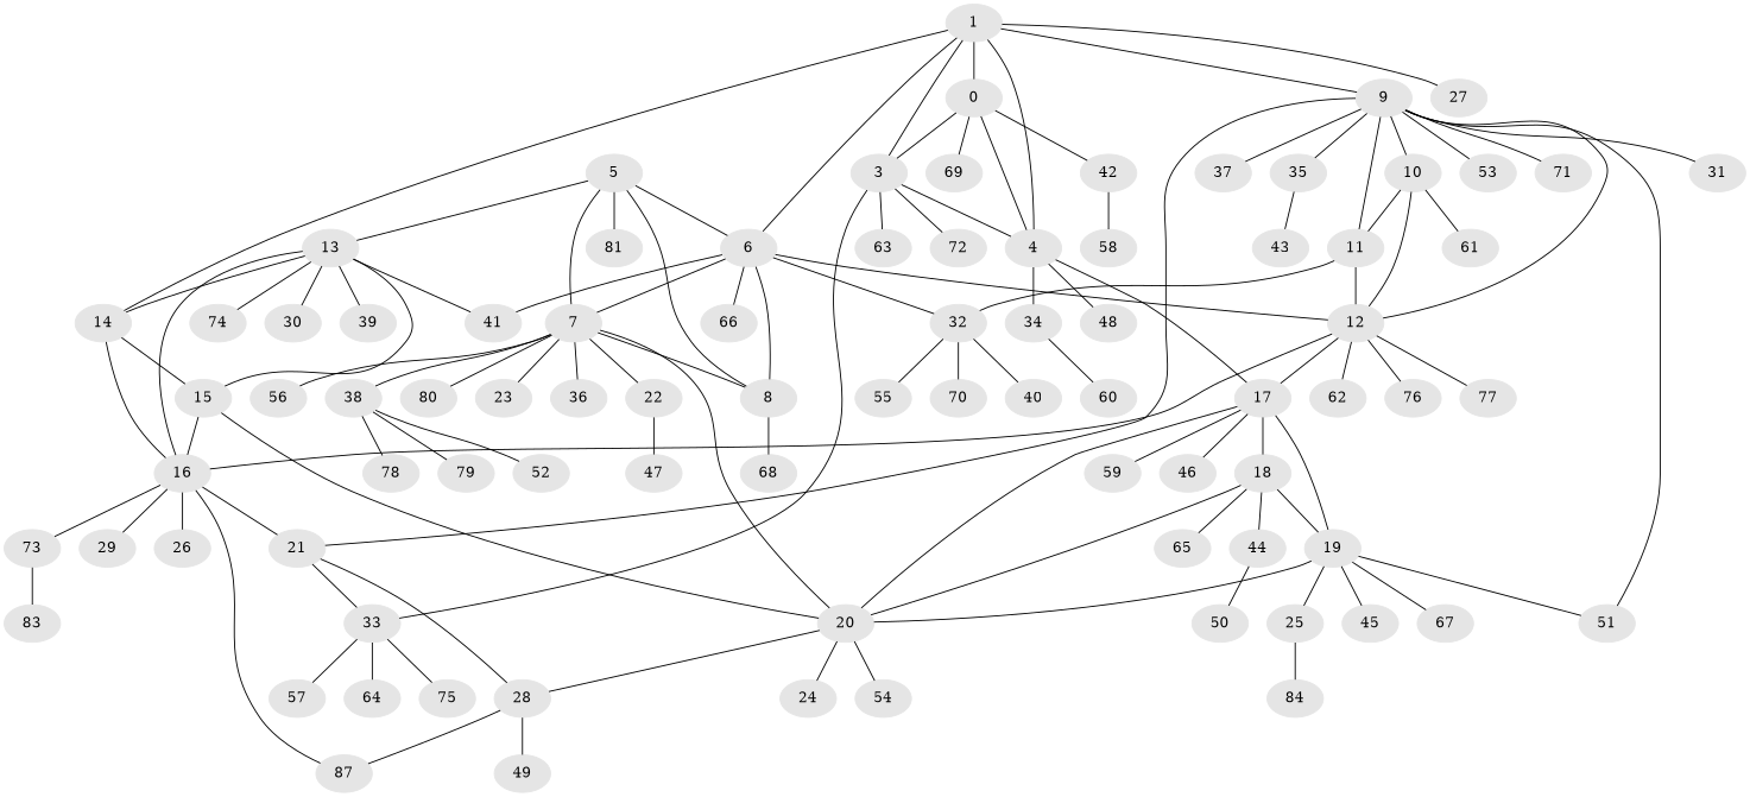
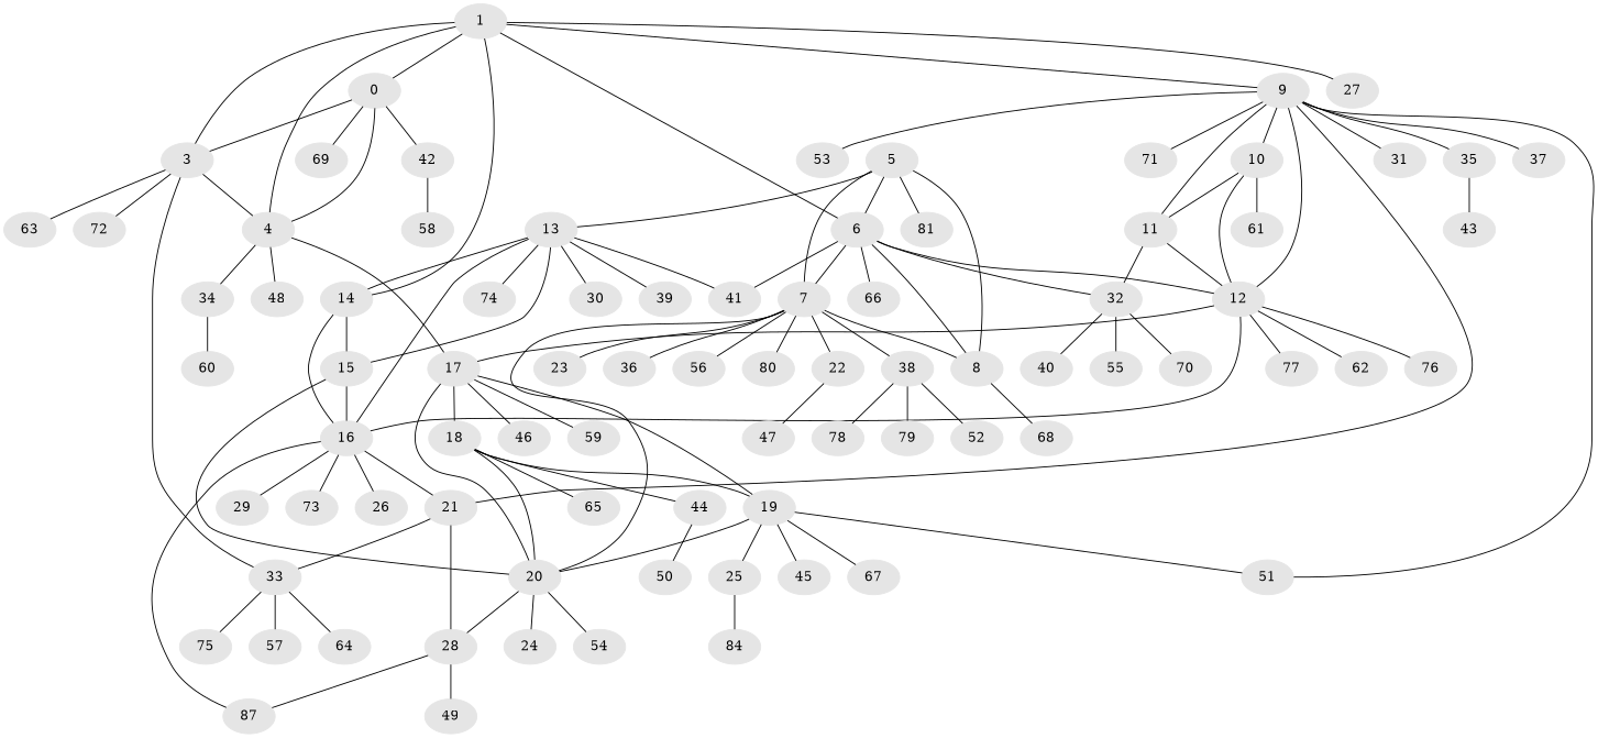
  graph {
    node [color=gray90 style=filled]
    n1 [label=0]
    1
    3
    4
    6
    9
    14
    27
    42
    69
    33
    63
    72
    17
    34
    48
    7
    8
    12
    32
    41
    66
    10
    11
    21
    31
    35
    37
    51
    53
    71
    16
    15
    58
    57
    64
    75
    20
    18
    19
    46
    59
    60
    5
    13
    81
    22
    23
    36
    38
    56
    80
    68
    30
    39
    74
    62
    76
    77
    40
    55
    70
    24
    28
    54
    47
    52
    78
    79
    61
    43
    26
    29
    73
    n75 [label=87]
-   83
    44
    65
    25
    45
    67
    50
    84
    49
    n1 -- 3
    n1 -- 4
    n1 -- 42
    n1 -- 69
    1 -- n1
    1 -- 3
    1 -- 4
    1 -- 6
    1 -- 9
    1 -- 14
    1 -- 27
    3 -- 4
    3 -- 33
    3 -- 63
    3 -- 72
    4 -- 17
    4 -- 34
    4 -- 48
    6 -- 7
    6 -- 8
    6 -- 12
    6 -- 32
    6 -- 41
    6 -- 66
    9 -- 12
    9 -- 10
    9 -- 11
    9 -- 21
    9 -- 31
    9 -- 35
    9 -- 37
    9 -- 51
    9 -- 53
    9 -- 71
    14 -- 16
    14 -- 15
    42 -- 58
    33 -- 57
    33 -- 64
    33 -- 75
    17 -- 20
    17 -- 18
    17 -- 19
    17 -- 46
    17 -- 59
    34 -- 60
    7 -- 8
    7 -- 20
    7 -- 22
    7 -- 23
    7 -- 36
    7 -- 38
    7 -- 56
    7 -- 80
    8 -- 68
    12 -- 17
    12 -- 16
    12 -- 62
    12 -- 76
    12 -- 77
    32 -- 40
    32 -- 55
    32 -- 70
    10 -- 12
    10 -- 11
    10 -- 61
    11 -- 12
    11 -- 32
    21 -- 33
    21 -- 28
    35 -- 43
    16 -- 21
    16 -- 26
    16 -- 29
    16 -- 73
    16 -- n75
    15 -- 16
    15 -- 20
    20 -- 24
    20 -- 28
    20 -- 54
    18 -- 20
    18 -- 19
    18 -- 44
    18 -- 65
    19 -- 51
    19 -- 20
    19 -- 25
    19 -- 45
    19 -- 67
    5 -- 6
    5 -- 7
    5 -- 8
    5 -- 13
    5 -- 81
    13 -- 14
    13 -- 41
    13 -- 16
    13 -- 15
    13 -- 30
    13 -- 39
    13 -- 74
    22 -- 47
    38 -- 52
    38 -- 78
    38 -- 79
    28 -- n75
    28 -- 49
-   73 -- 83
    44 -- 50
    25 -- 84
  }
